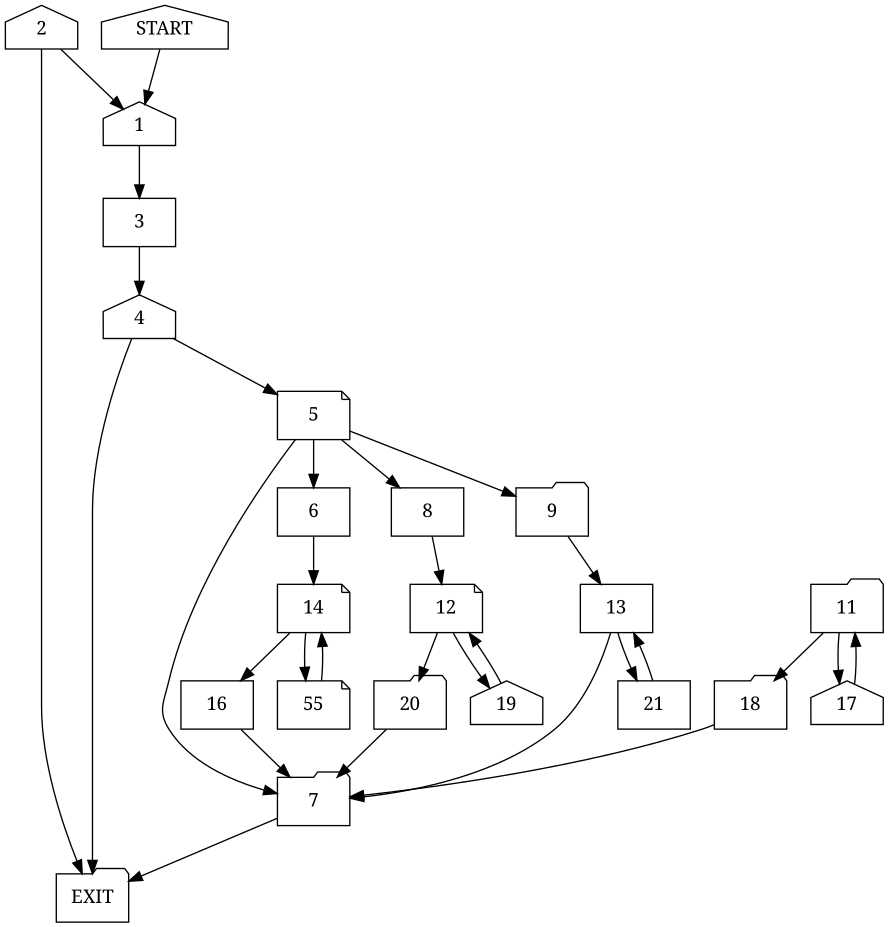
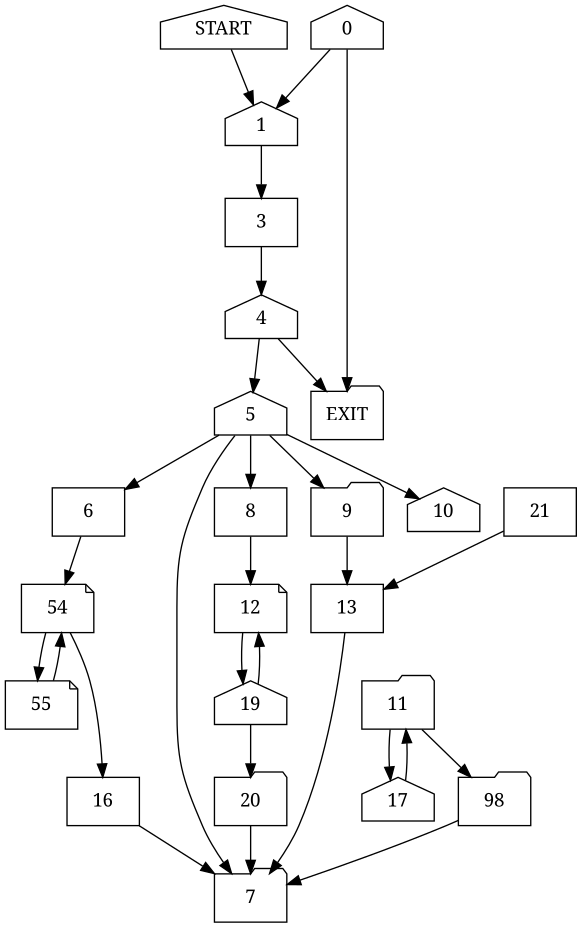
  digraph {
    fontname="Noto Serif"
    node [fontname="Noto Serif" shape=house]
    edge [fontname="Noto Serif"]
    n1 [label=START]
    1
    3 [shape=box]
    n4 [label=EXIT shape=folder]
-   2
+   2 [label=0]
    4
-   5 [shape=note]
+   5
    6 [shape=box]
    7 [shape=folder]
    8 [shape=box]
    9 [shape=folder]
-   14 [shape=note]
+   10
+   14 [shape=note label=54]
    12 [shape=note]
    13 [shape=box]
    n16 [label=55 shape=note]
    16 [shape=box]
    19
    20 [shape=folder]
    21 [shape=box]
    11 [shape=folder]
    17
-   18 [shape=folder]
+   18 [shape=folder label=98]
    n1 -> 1
    1 -> 3
    3 -> 4
    2 -> 1
    2 -> n4
    4 -> n4
    4 -> 5
    5 -> 6
    5 -> 7
    5 -> 8
    5 -> 9
+   5 -> 10
    6 -> 14
-   7 -> n4
    8 -> 12
    9 -> 13
    14 -> n16
    14 -> 16
    12 -> 19
-   12 -> 20
+   19 -> 20
    13 -> 7
-   13 -> 21
    n16 -> 14
    16 -> 7
    19 -> 12
    20 -> 7
    21 -> 13
    11 -> 17
    11 -> 18
    17 -> 11
    18 -> 7
  }
